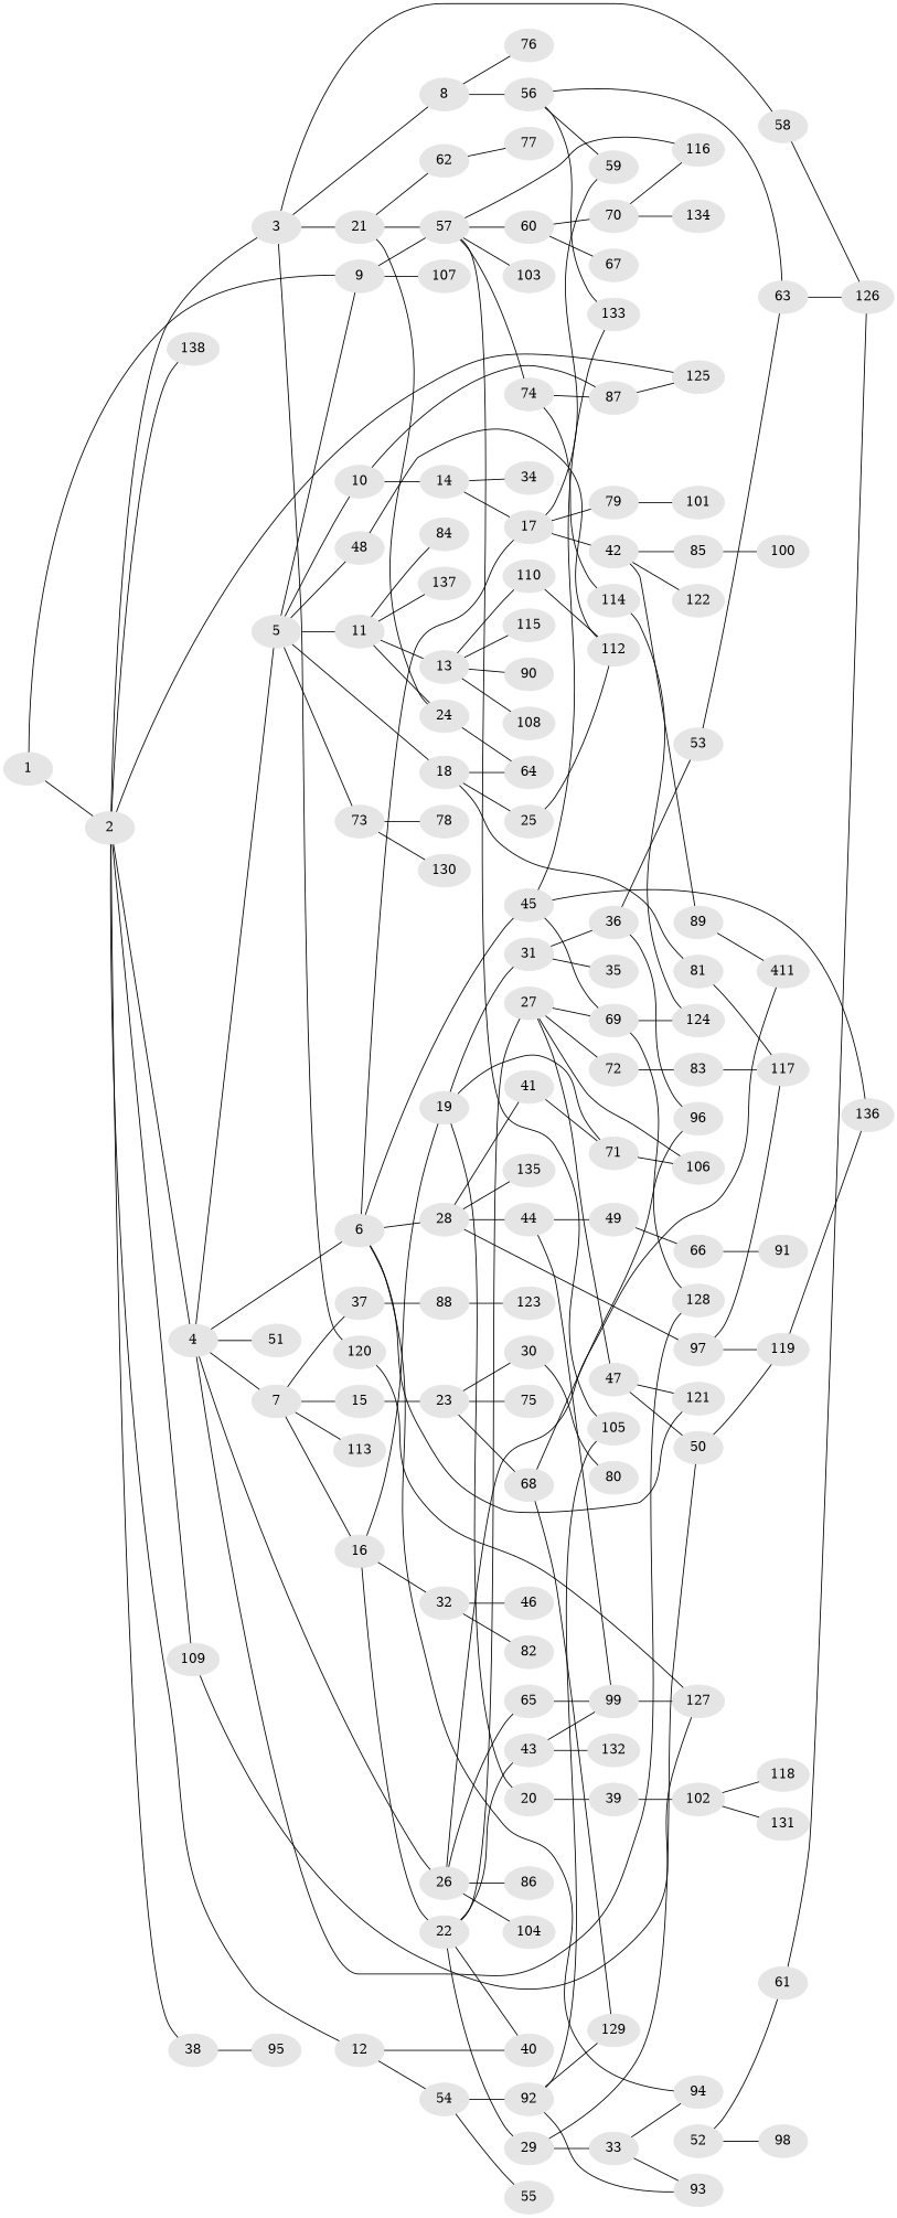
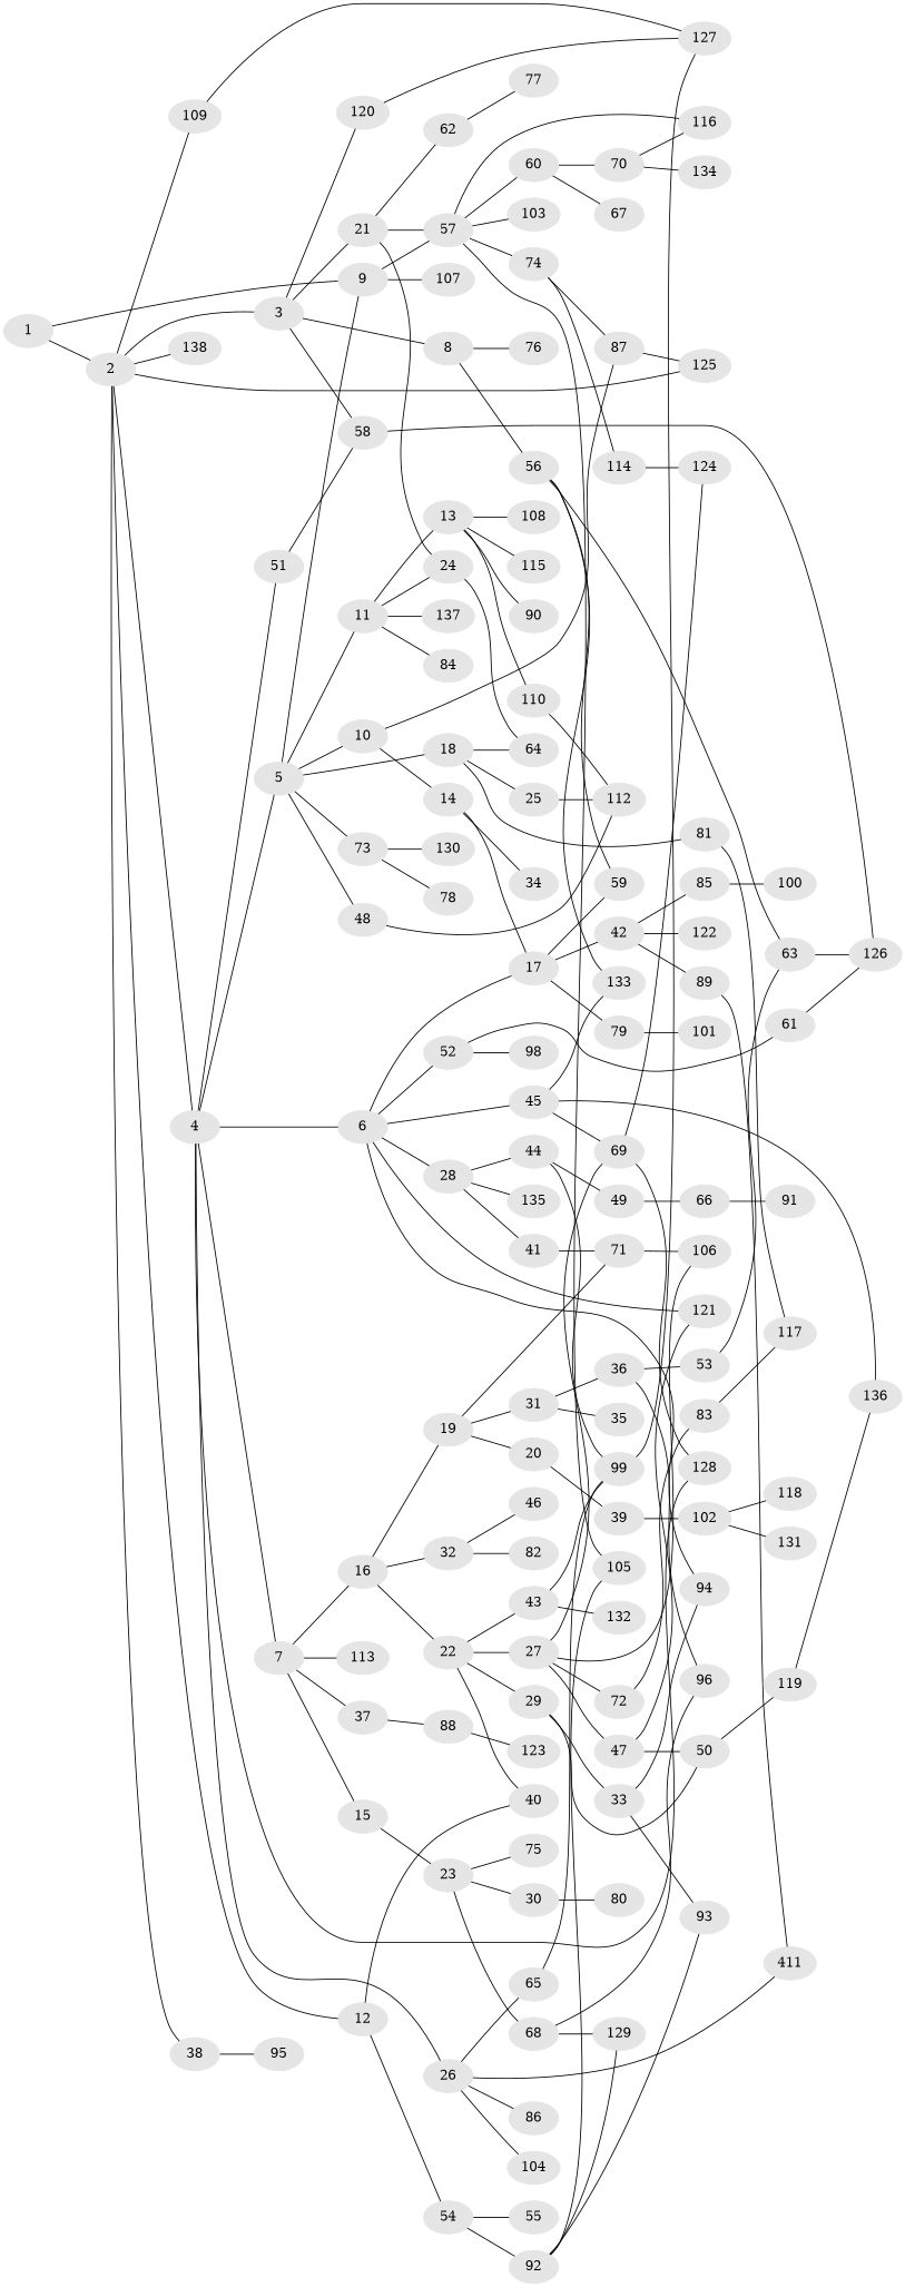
  graph {
    rankdir=LR
    node [color=gray90 style=filled]
    1
    2
    9
    3
    4
    12
    38
    109
    125
    138
    57
    107
    8
    21
    58
    120
    5
    6
    7
    26
    51
    128
    40
    54
    95
    127
    56
    76
    24
    62
    126
    10
    11
    18
    48
    73
    17
    28
    45
    52
    94
    121
    37
    15
    16
    113
    65
    86
    104
    n50 [label=411]
    88
    14
    87
    13
    84
    137
    25
    64
    81
    112
    78
    130
    42
    59
    79
    41
    44
-   97
    135
    69
    133
    136
    61
    98
    23
    19
    22
    32
    63
    60
    74
    103
    105
    116
    34
    90
    108
    110
    115
    55
    92
    30
    68
    75
    20
    31
    71
    27
    29
    43
    46
    82
    85
    89
    122
    101
    117
    39
    35
    36
    106
    102
    77
    47
    72
    33
    50
    99
    132
    80
    96
    129
    124
    83
    49
    119
    93
    53
    123
    118
    131
    100
    66
    91
    67
    70
    114
    134
    1 -- 2
    1 -- 9
    2 -- 3
    2 -- 4
    2 -- 12
    2 -- 38
    2 -- 109
    2 -- 125
    2 -- 138
    9 -- 57
    9 -- 107
    3 -- 8
    3 -- 21
    3 -- 58
    3 -- 120
    4 -- 5
    4 -- 6
    4 -- 7
    4 -- 26
    4 -- 51
    4 -- 128
    12 -- 40
    12 -- 54
    38 -- 95
    109 -- 127
    57 -- 60
    57 -- 74
    57 -- 103
    57 -- 105
    57 -- 116
    8 -- 56
    8 -- 76
    21 -- 57
    21 -- 24
    21 -- 62
    58 -- 126
    120 -- 127
    5 -- 9
    5 -- 10
    5 -- 11
    5 -- 18
    5 -- 48
    5 -- 73
    6 -- 17
    6 -- 28
    6 -- 45
+   6 -- 52
    6 -- 94
    6 -- 121
    7 -- 37
    7 -- 15
    7 -- 16
    7 -- 113
    26 -- 65
    26 -- 86
    26 -- 104
    26 -- n50
+   51 -- 58
    54 -- 55
    54 -- 92
    56 -- 59
    56 -- 133
    56 -- 63
    24 -- 64
    62 -- 77
    10 -- 14
    10 -- 87
    11 -- 24
    11 -- 13
    11 -- 84
    11 -- 137
    18 -- 25
    18 -- 64
    18 -- 81
    48 -- 112
    73 -- 78
    73 -- 130
    17 -- 42
    17 -- 59
    17 -- 79
    28 -- 41
    28 -- 44
-   28 -- 97
    28 -- 135
    45 -- 69
    45 -- 133
    45 -- 136
    52 -- 61
    52 -- 98
    37 -- 88
    15 -- 23
    16 -- 19
    16 -- 22
    16 -- 32
    65 -- 99
    88 -- 123
    14 -- 17
    14 -- 34
    87 -- 125
    13 -- 90
    13 -- 108
    13 -- 110
    13 -- 115
    25 -- 112
    81 -- 117
    42 -- 85
    42 -- 89
    42 -- 122
    79 -- 101
    41 -- 71
    44 -- 99
    44 -- 49
-   97 -- 117
-   97 -- 119
    69 -- 128
    69 -- 124
    61 -- 126
    23 -- 30
    23 -- 68
    23 -- 75
    19 -- 20
    19 -- 31
    19 -- 71
    22 -- 40
    22 -- 27
    22 -- 29
    22 -- 43
    32 -- 46
    32 -- 82
    63 -- 126
    60 -- 67
    60 -- 70
    74 -- 87
    74 -- 114
    110 -- 112
    92 -- 105
    92 -- 129
    92 -- 93
    30 -- 80
    68 -- 96
    68 -- 129
    20 -- 39
    31 -- 35
    31 -- 36
    71 -- 106
    27 -- 69
    27 -- 106
    27 -- 47
    27 -- 72
    29 -- 33
    29 -- 50
    43 -- 99
    43 -- 132
    85 -- 100
    89 -- n50
    39 -- 102
    36 -- 96
    36 -- 53
    102 -- 118
    102 -- 131
    47 -- 121
    47 -- 50
    72 -- 83
    33 -- 94
    33 -- 93
    50 -- 119
    99 -- 127
    83 -- 117
    49 -- 66
    119 -- 136
    53 -- 63
    66 -- 91
    70 -- 116
    70 -- 134
    114 -- 124
  }
